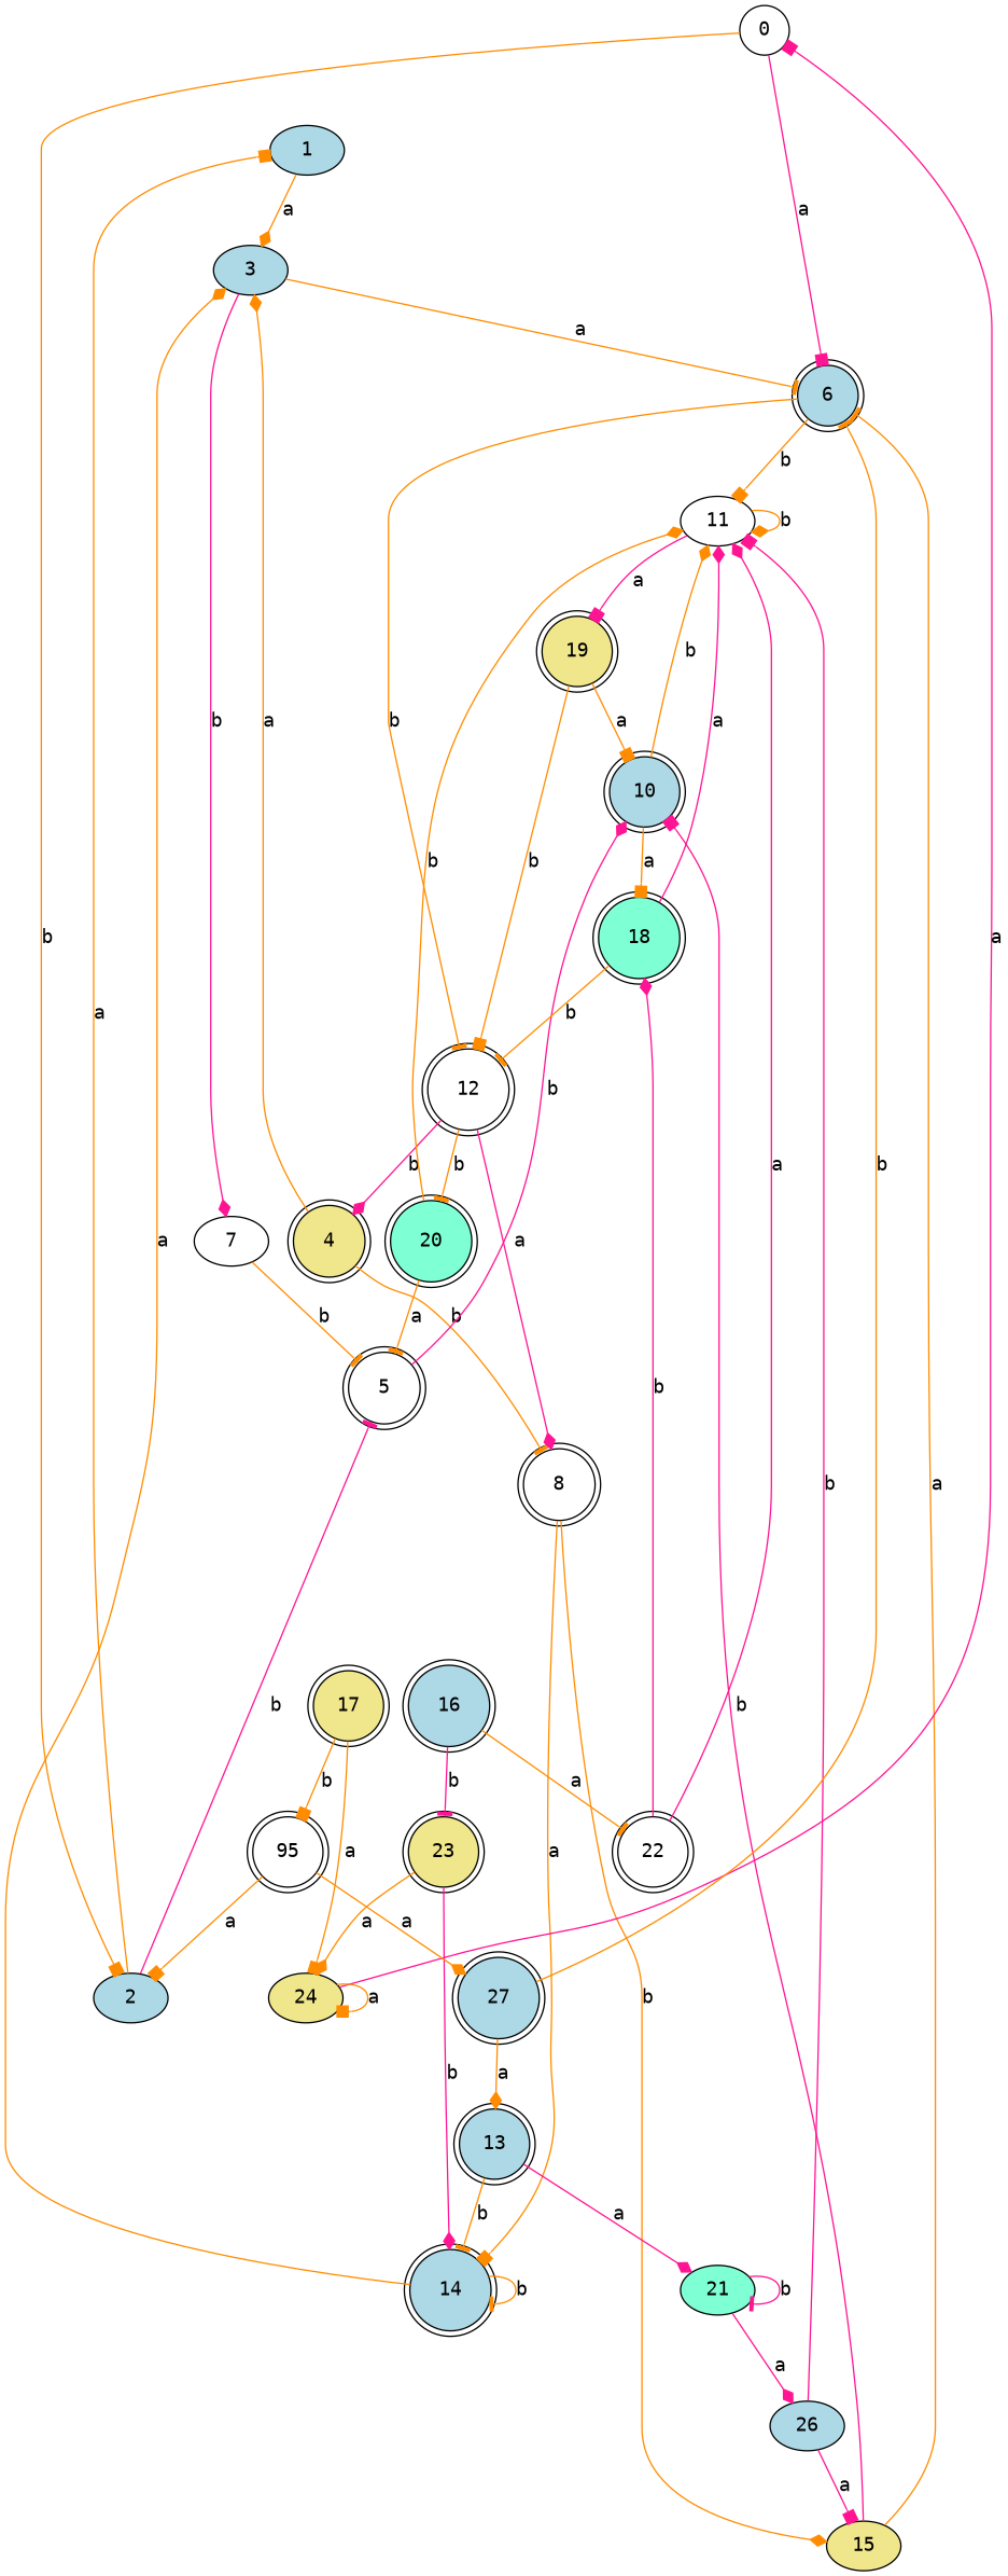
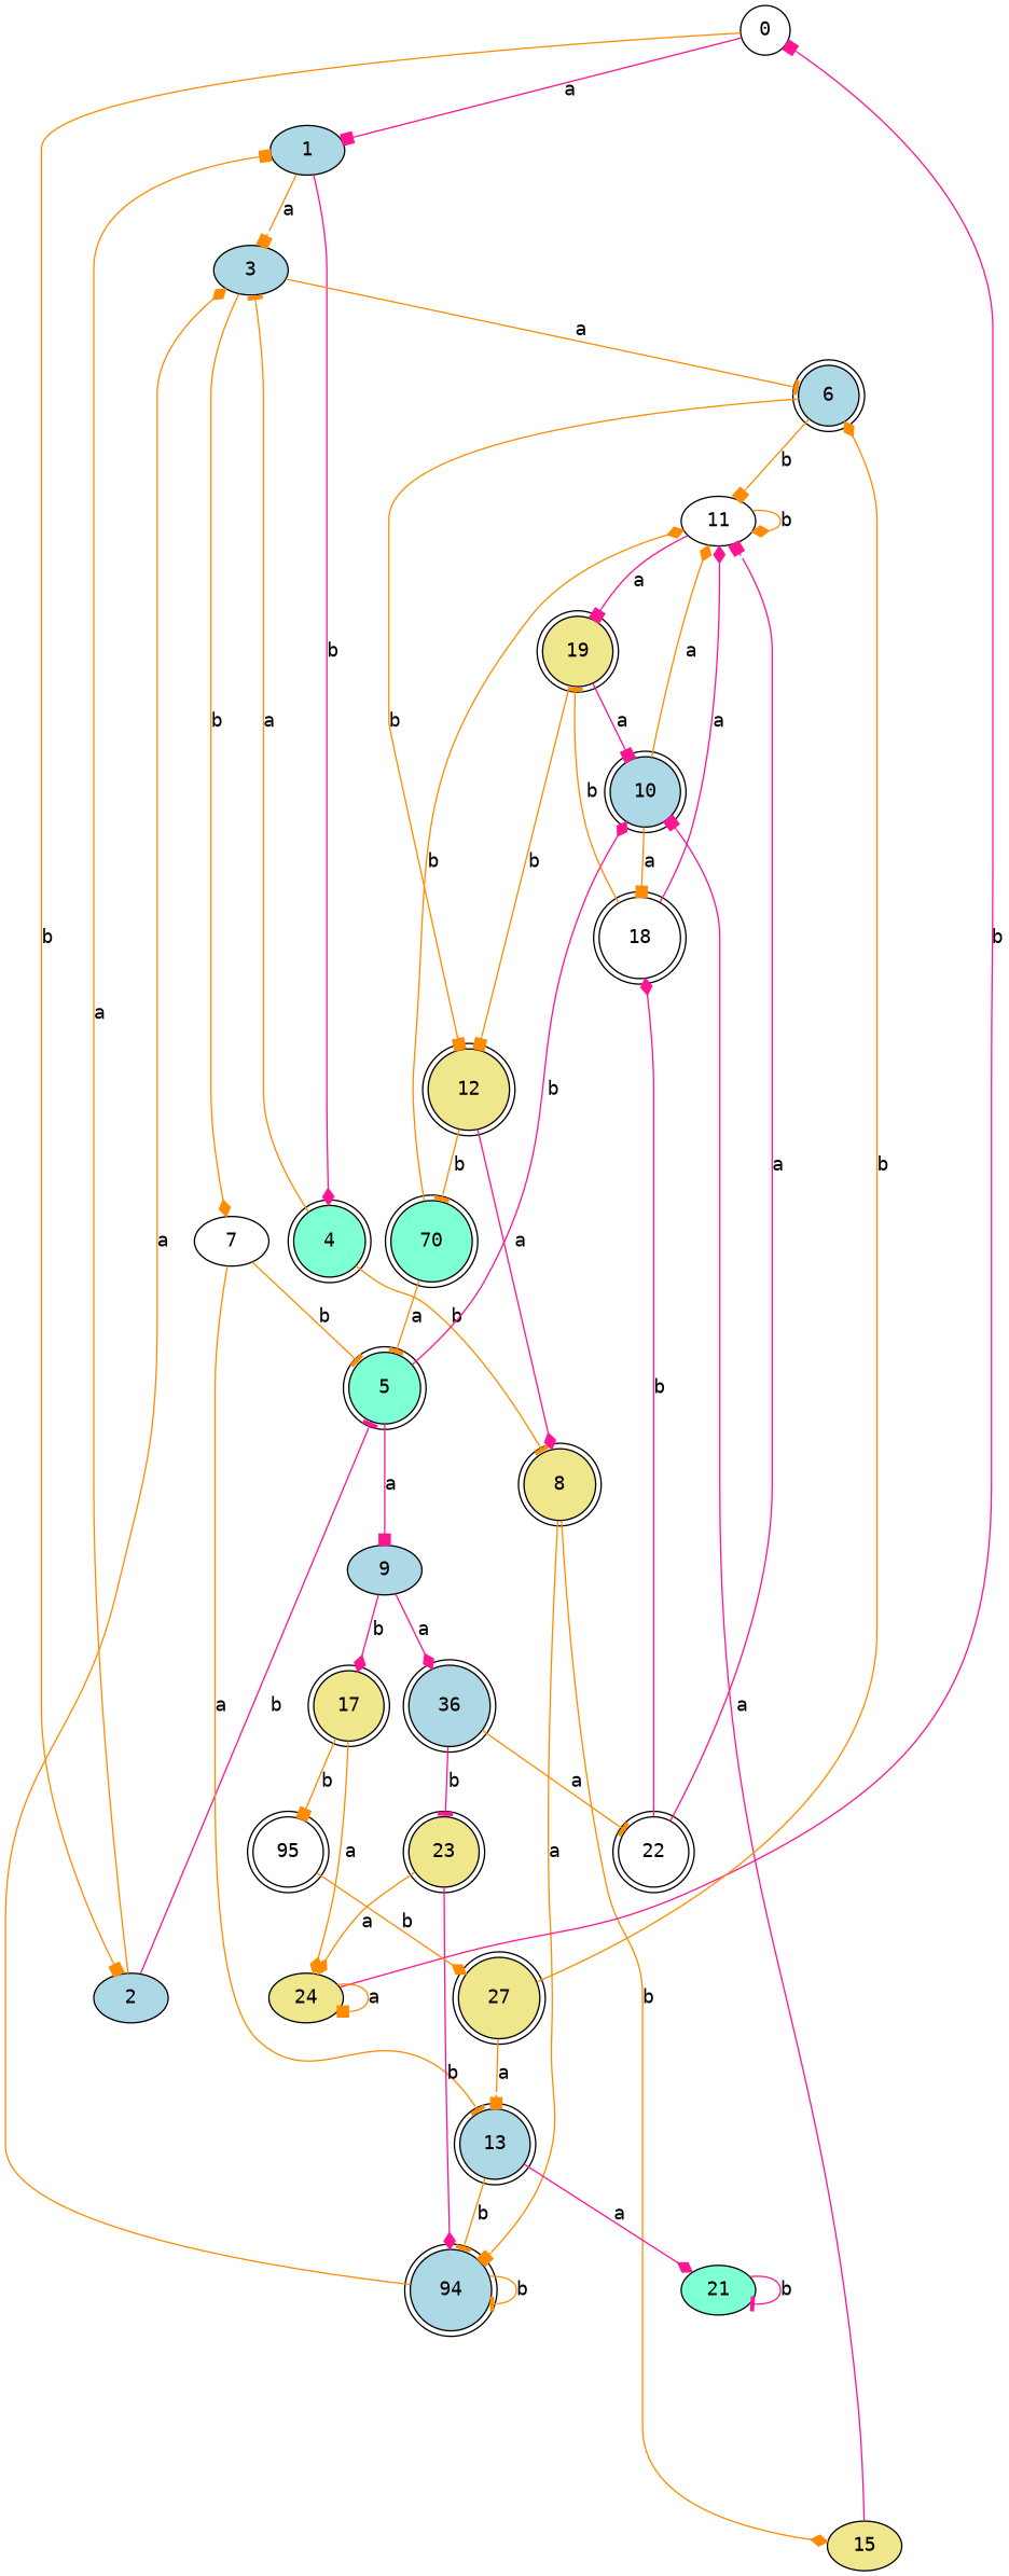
  digraph {
    fontname="DejaVu Sans Mono"
    node [fillcolor=lightblue fontname="DejaVu Sans Mono" shape=doublecircle style=filled]
    edge [arrowhead=diamond color=darkorange fontname="DejaVu Sans Mono"]
    0 [fillcolor=white shape=circle]
    1 [shape=""]
    2 [shape=""]
    3 [shape=""]
-   4 [fillcolor=khaki]
-   5 [fillcolor=white]
+   4 [fillcolor=aquamarine]
+   5 [fillcolor=aquamarine]
    6
    7 [fillcolor=white shape=""]
-   8 [fillcolor=white]
+   8 [fillcolor=khaki]
+   9 [shape=""]
    10
    11 [fillcolor=white shape=""]
-   12 [fillcolor=white]
+   12 [fillcolor=khaki]
    13
-   14
+   14 [label=94]
    15 [fillcolor=khaki shape=""]
-   16
+   16 [label=36]
    17 [fillcolor=khaki]
-   18 [fillcolor=aquamarine]
+   18 [fillcolor=white]
    19 [fillcolor=khaki]
-   20 [fillcolor=aquamarine]
+   20 [fillcolor=aquamarine label=70]
    21 [fillcolor=aquamarine shape=""]
    22 [fillcolor=white]
    23 [fillcolor=khaki]
    24 [fillcolor=khaki shape=""]
    n26 [fillcolor=white label=95]
-   26 [shape=""]
-   27
-   0 -> 6 [arrowhead=box color=deeppink label=a]
+   27 [fillcolor=khaki]
+   0 -> 1 [arrowhead=box color=deeppink label=a]
    0 -> 2 [arrowhead=box label=b]
-   1 -> 3 [label=a]
-   12 -> 4 [color=deeppink label=b]
+   1 -> 3 [arrowhead=box label=a]
+   1 -> 4 [color=deeppink label=b]
    2 -> 1 [arrowhead=box label=a]
    2 -> 5 [arrowhead=tee color=deeppink label=b]
    3 -> 6 [arrowhead=tee label=a]
-   3 -> 7 [color=deeppink label=b]
-   4 -> 3 [label=a]
+   3 -> 7 [label=b]
+   4 -> 3 [arrowhead=tee label=a]
    4 -> 8 [arrowhead=tee label=b]
+   5 -> 9 [arrowhead=box color=deeppink label=a]
    5 -> 10 [color=deeppink label=b]
    6 -> 11 [arrowhead=box label=b]
-   6 -> 12 [arrowhead=tee label=b]
+   6 -> 12 [arrowhead=box label=b]
    7 -> 5 [arrowhead=tee label=b]
+   7 -> 13 [arrowhead=tee label=a]
    8 -> 14 [arrowhead=box label=a]
    8 -> 15 [label=b]
-   10 -> 11 [label=b]
+   9 -> 16 [color=deeppink label=a]
+   9 -> 17 [color=deeppink label=b]
+   10 -> 11 [label=a]
    10 -> 18 [arrowhead=box label=a]
    11 -> 11 [label=b]
    11 -> 19 [arrowhead=box color=deeppink label=a]
    12 -> 8 [color=deeppink label=a]
    12 -> 20 [arrowhead=tee label=b]
    13 -> 14 [arrowhead=tee label=b]
    13 -> 21 [color=deeppink label=a]
    14 -> 3 [label=a]
    14 -> 14 [arrowhead=tee label=b]
-   15 -> 6 [arrowhead=tee label=a]
-   15 -> 10 [arrowhead=box color=deeppink label=b]
+   15 -> 10 [arrowhead=box color=deeppink label=a]
    16 -> 22 [arrowhead=tee label=a]
    16 -> 23 [arrowhead=tee color=deeppink label=b]
-   17 -> 24 [arrowhead=box label=a]
+   17 -> 24 [label=a]
    17 -> n26 [arrowhead=box label=b]
    18 -> 11 [color=deeppink label=a]
-   18 -> 12 [arrowhead=tee label=b]
-   19 -> 10 [arrowhead=box label=a]
+   18 -> 19 [arrowhead=tee label=b]
+   19 -> 10 [arrowhead=box color=deeppink label=a]
    19 -> 12 [arrowhead=box label=b]
    20 -> 5 [arrowhead=tee label=a]
    20 -> 11 [label=b]
    21 -> 21 [arrowhead=tee color=deeppink label=b]
-   21 -> 26 [color=deeppink label=a]
-   22 -> 11 [color=deeppink label=a]
+   22 -> 11 [arrowhead=box color=deeppink label=a]
    22 -> 18 [color=deeppink label=b]
    23 -> 14 [color=deeppink label=b]
    23 -> 24 [label=a]
-   24 -> 0 [arrowhead=box color=deeppink label=a]
+   24 -> 0 [arrowhead=box color=deeppink label=b]
    24 -> 24 [arrowhead=box label=a]
-   n26 -> 2 [arrowhead=box label=a]
-   n26 -> 27 [label=a]
-   26 -> 11 [arrowhead=box color=deeppink label=b]
-   26 -> 15 [arrowhead=box color=deeppink label=a]
-   27 -> 6 [arrowhead=tee label=b]
-   27 -> 13 [label=a]
+   n26 -> 27 [label=b]
+   27 -> 6 [label=b]
+   27 -> 13 [arrowhead=box label=a]
  }
